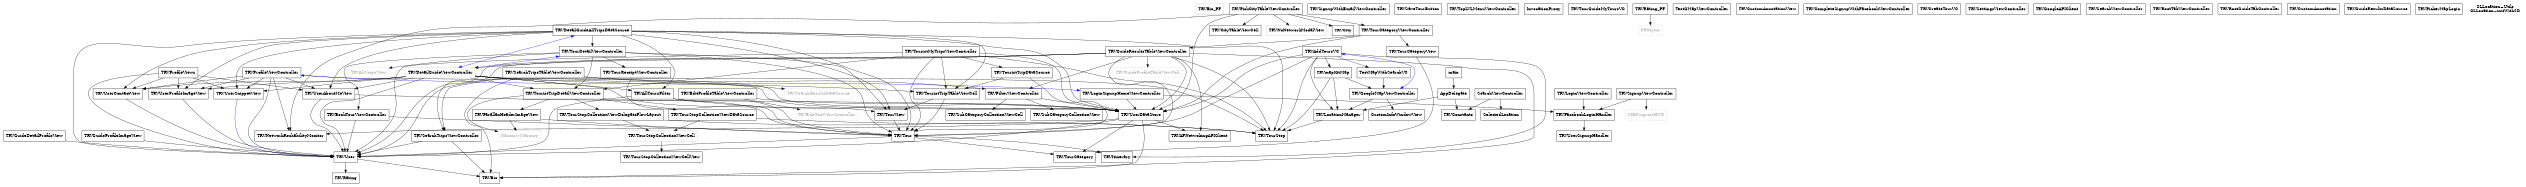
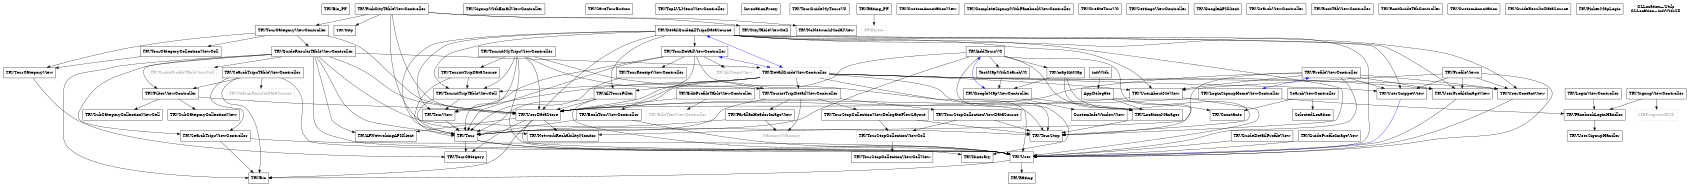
  digraph {
    node [shape=box]
-   TRVBio_PF [color=gray]
+   TRVBio_PF
    TRVUserAboutMeView
    TRVUserDataStore
    TRVUser
    TRVTourCategory
    TRVNetworkRechabilityMonitor
    TRVBio
    TRVAFNetwokingAPIClient
    TRVRating
    TRVEditProfileTableViewController
    TRVEditTextViewController [color=gray fontcolor=gray style=dashed]
    TRVGuideDetailProfileView
    TRVAddToursVC
    TRVItinerary
    TRVTourStop
    TestMapWithSearchVC
    TRVmapKitMap
    TRVLocationManager
    TRVTour
    TRVGoogleMapViewController
    CustomInfoWindowView
    TRVSignupWithEmailViewController
    TRVPickCityTableViewController
    TRVCityTableViewCell
-   TRVNoNetworkModalView [color=gray]
+   TRVNoNetworkModalView
    TRVTourCategoryViewController
    TRVCity
    TRVGuideResultsTableViewController
+   TRVTourCategoryCollectionViewCell
    TRVTourCategoryView
    TRVGuideProfileTableViewCell [color=gray fontcolor=gray style=dashed]
    TRVFilterViewController
    TRVDetailGuideViewController [color=gray]
    TRVSearchTripsViewController
    TRVProfileViews
    TRVUserSnippetView
    TRVUserContactView
    TRVUserProfileImageView
    TRVLoginSignupHomeViewController
    TRVFacebookLoginHandler
    TRVUserSignupHandler
    TRVSubCategoryCollectionViewCell
    TRVSubCategoryCollectionView
    TRVTouristTripTableViewCell
    TRVTourView
    TRVAllToursFilter
    TRVTouristTripDetailViewController
    TRVParallaxHeaderImageView
    TRVTourStopCollectionViewDataSource
    TRVTourStopCollectionViewDelegateFlowLayout
    "Masonry/Masonry" [color=gray fontcolor=gray style=dashed]
    TRVDetailGuideAllTripsDataSource
    TRVTourDetailViewController
    TRVBookTourViewController
    TRVTourReceiptViewController
    TRVAllStopsView [color=gray fontcolor=gray style=dashed]
    TRVSaveTourButton
    TRVTopLVLMenuViewController
    InvocationProxy
    TRVProfileViewController
    TRVSignupViewController
    MBProgressHUD [color=gray fontcolor=gray style=dashed]
    TRVTourGuideMyToursVC
    PFObject [color=gray fontcolor=gray style=dashed]
    TRVRating_PF
-   TestGMapViewController
-   main
+   main [label=initWith]
    AppDelegate
    TRVConstants
    TRVTourStopCollectionViewCell [color=gray]
    TRVTourStopCollectionViewCellView
    TRVCustomAnnotationView
    TRVCompleteSignupWithFacebookViewController
    TRVCreateTourVC
    TRVSettingsViewController
    TRVGoogleAPIClient
    TRVSearchViewController
    TRVTouristMyTripsViewController
    TRVTouristTripDataSource
    TRVLoginViewController
    SearchViewController
    SelectedLocation
    TRVRootTabViewController
    TRVRootGuideTabController
    TRVCustomAnnotation
    TRVSearchTripsTableViewController
    TRVSearchResultsDataSource [color=gray fontcolor=gray style=dashed]
    TRVGuideResultsDataSource
    TRVGuideProfileImageView
    TRVPickerMapLogic
    n91 [label="CLLocation+Utils\nCLLocation+initWith2D" shape=plaintext]
    TRVUserAboutMeView -> TRVUserDataStore
    TRVUserAboutMeView -> TRVUser
    TRVUserDataStore -> TRVUser
    TRVUserDataStore -> TRVTourCategory
    TRVUserDataStore -> TRVNetworkRechabilityMonitor
    TRVUserDataStore -> TRVBio
    TRVUserDataStore -> TRVAFNetwokingAPIClient
    TRVUser -> TRVBio
    TRVUser -> TRVRating
    TRVEditProfileTableViewController -> TRVUserDataStore
    TRVEditProfileTableViewController -> TRVEditTextViewController
    TRVGuideDetailProfileView -> TRVUser
    TRVAddToursVC -> TRVUserDataStore
    TRVAddToursVC -> TRVItinerary
    TRVAddToursVC -> TRVTourStop
    TRVAddToursVC -> TestMapWithSearchVC
    TRVAddToursVC -> TRVmapKitMap
    TRVAddToursVC -> TRVLocationManager
    TRVAddToursVC -> TRVTour
    TRVAddToursVC -> TRVGoogleMapViewController [color=blue dir=both]
    TestMapWithSearchVC -> TRVGoogleMapViewController
    TRVmapKitMap -> TRVTourStop
    TRVmapKitMap -> TRVLocationManager
    TRVmapKitMap -> TRVGoogleMapViewController
    TRVLocationManager -> TRVTourStop
    TRVTour -> TRVUser
    TRVTour -> TRVTourCategory
    TRVTour -> TRVItinerary
    TRVGoogleMapViewController -> TRVLocationManager
    TRVGoogleMapViewController -> CustomInfoWindowView
    TRVPickCityTableViewController -> TRVUserDataStore
    TRVPickCityTableViewController -> TRVNetworkRechabilityMonitor
    TRVPickCityTableViewController -> TRVCityTableViewCell
    TRVPickCityTableViewController -> TRVNoNetworkModalView
    TRVPickCityTableViewController -> TRVTourCategoryViewController
    TRVPickCityTableViewController -> TRVCity
    TRVTourCategoryViewController -> TRVUserDataStore
    TRVTourCategoryViewController -> TRVGuideResultsTableViewController
+   TRVTourCategoryViewController -> TRVTourCategoryCollectionViewCell
    TRVTourCategoryViewController -> TRVTourCategoryView
    TRVGuideResultsTableViewController -> TRVUserDataStore
    TRVGuideResultsTableViewController -> TRVUser
    TRVGuideResultsTableViewController -> TRVBio
    TRVGuideResultsTableViewController -> TRVAFNetwokingAPIClient
    TRVGuideResultsTableViewController -> TRVTourStop
    TRVGuideResultsTableViewController -> TRVTour
    TRVGuideResultsTableViewController -> TRVGuideProfileTableViewCell
    TRVGuideResultsTableViewController -> TRVFilterViewController
    TRVGuideResultsTableViewController -> TRVDetailGuideViewController
    TRVGuideResultsTableViewController -> TRVSearchTripsViewController
+   TRVTourCategoryCollectionViewCell -> TRVTourCategoryView
    TRVTourCategoryView -> TRVTourCategory
    TRVFilterViewController -> TRVUserDataStore
    TRVFilterViewController -> TRVSubCategoryCollectionViewCell
    TRVFilterViewController -> TRVSubCategoryCollectionView
    TRVDetailGuideViewController -> TRVUserAboutMeView
    TRVDetailGuideViewController -> TRVUserDataStore
    TRVDetailGuideViewController -> TRVUser
    TRVDetailGuideViewController -> TRVTourStop
    TRVDetailGuideViewController -> TRVUserSnippetView
    TRVDetailGuideViewController -> TRVUserContactView
    TRVDetailGuideViewController -> TRVUserProfileImageView
    TRVDetailGuideViewController -> TRVTouristTripTableViewCell
    TRVDetailGuideViewController -> TRVTourView
    TRVDetailGuideViewController -> TRVAllToursFilter
    TRVDetailGuideViewController -> TRVTouristTripDetailViewController
    TRVSearchTripsViewController -> TRVUser
    TRVSearchTripsViewController -> TRVBio
    TRVProfileViews -> TRVUserAboutMeView
    TRVProfileViews -> TRVUser
    TRVProfileViews -> TRVUserSnippetView
    TRVProfileViews -> TRVUserContactView
    TRVProfileViews -> TRVUserProfileImageView
    TRVUserSnippetView -> TRVUser [color=blue]
    TRVUserContactView -> TRVUser
    TRVUserProfileImageView -> TRVUser
    TRVLoginSignupHomeViewController -> TRVUserDataStore
    TRVLoginSignupHomeViewController -> TRVFacebookLoginHandler
    TRVFacebookLoginHandler -> TRVUserSignupHandler
    TRVTouristTripTableViewCell -> TRVTour
    TRVTouristTripTableViewCell -> TRVTourView
    TRVTourView -> TRVTour
    TRVAllToursFilter -> TRVUserDataStore
    TRVAllToursFilter -> TRVUser
    TRVAllToursFilter -> TRVTour
    TRVTouristTripDetailViewController -> TRVTour
    TRVTouristTripDetailViewController -> TRVParallaxHeaderImageView
    TRVTouristTripDetailViewController -> TRVTourStopCollectionViewDataSource
    TRVTouristTripDetailViewController -> TRVTourStopCollectionViewDelegateFlowLayout
    TRVTouristTripDetailViewController -> "Masonry/Masonry"
    TRVParallaxHeaderImageView -> TRVTour
    TRVParallaxHeaderImageView -> "Masonry/Masonry"
    TRVTourStopCollectionViewDataSource -> TRVTourStop
    TRVTourStopCollectionViewDataSource -> TRVTourStopCollectionViewCell
    TRVTourStopCollectionViewDelegateFlowLayout -> TRVTourStop
    TRVTourStopCollectionViewDelegateFlowLayout -> TRVTourStopCollectionViewCell
    TRVDetailGuideAllTripsDataSource -> TRVUserAboutMeView
    TRVDetailGuideAllTripsDataSource -> TRVUserDataStore
    TRVDetailGuideAllTripsDataSource -> TRVUser
    TRVDetailGuideAllTripsDataSource -> TRVTourStop
    TRVDetailGuideAllTripsDataSource -> TRVTour
    TRVDetailGuideAllTripsDataSource -> TRVDetailGuideViewController [color=blue dir=both]
    TRVDetailGuideAllTripsDataSource -> TRVUserSnippetView
    TRVDetailGuideAllTripsDataSource -> TRVUserContactView
    TRVDetailGuideAllTripsDataSource -> TRVUserProfileImageView
    TRVDetailGuideAllTripsDataSource -> TRVTouristTripTableViewCell
    TRVDetailGuideAllTripsDataSource -> TRVTourView
    TRVDetailGuideAllTripsDataSource -> TRVAllToursFilter
    TRVDetailGuideAllTripsDataSource -> TRVTourDetailViewController
    TRVTourDetailViewController -> TRVTour
    TRVTourDetailViewController -> TRVDetailGuideViewController [color=blue dir=both]
    TRVTourDetailViewController -> TRVTourView
    TRVTourDetailViewController -> TRVTouristTripDetailViewController
    TRVTourDetailViewController -> TRVBookTourViewController
    TRVTourDetailViewController -> TRVTourReceiptViewController
    TRVTourDetailViewController -> TRVAllStopsView
    TRVBookTourViewController -> TRVUser
    TRVBookTourViewController -> TRVTour
    TRVTourReceiptViewController -> TRVTour
    TRVProfileViewController -> TRVUserAboutMeView
    TRVProfileViewController -> TRVUserDataStore
    TRVProfileViewController -> TRVUser
    TRVProfileViewController -> TRVNetworkRechabilityMonitor
    TRVProfileViewController -> TRVUserSnippetView
    TRVProfileViewController -> TRVUserContactView
    TRVProfileViewController -> TRVUserProfileImageView
    TRVProfileViewController -> TRVLoginSignupHomeViewController [color=blue dir=both]
    TRVSignupViewController -> TRVFacebookLoginHandler
    TRVSignupViewController -> MBProgressHUD
    TRVRating_PF -> PFObject
    main -> AppDelegate
    AppDelegate -> TRVLocationManager
    AppDelegate -> TRVConstants
    TRVTourStopCollectionViewCell -> TRVTourStopCollectionViewCellView
    TRVTouristMyTripsViewController -> TRVUserDataStore
    TRVTouristMyTripsViewController -> TRVUser
    TRVTouristMyTripsViewController -> TRVTourStop
    TRVTouristMyTripsViewController -> TRVTour
    TRVTouristMyTripsViewController -> TRVTouristTripTableViewCell
    TRVTouristMyTripsViewController -> TRVTouristTripDetailViewController
    TRVTouristMyTripsViewController -> TRVTouristTripDataSource
    TRVTouristTripDataSource -> TRVTour
    TRVTouristTripDataSource -> TRVTouristTripTableViewCell
    TRVLoginViewController -> TRVFacebookLoginHandler
    SearchViewController -> TRVConstants
    SearchViewController -> SelectedLocation
    TRVSearchTripsTableViewController -> TRVUser
    TRVSearchTripsTableViewController -> TRVBio
    TRVSearchTripsTableViewController -> TRVFilterViewController
    TRVSearchTripsTableViewController -> TRVSearchTripsViewController
    TRVSearchTripsTableViewController -> TRVSearchResultsDataSource
    TRVGuideProfileImageView -> TRVUser
  }
